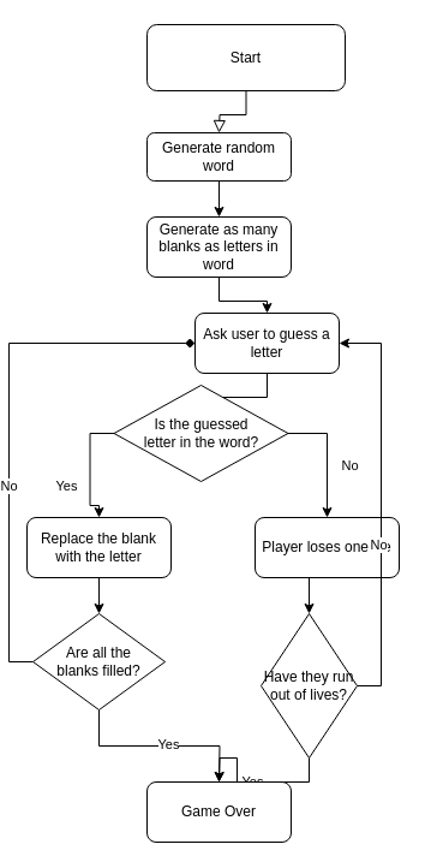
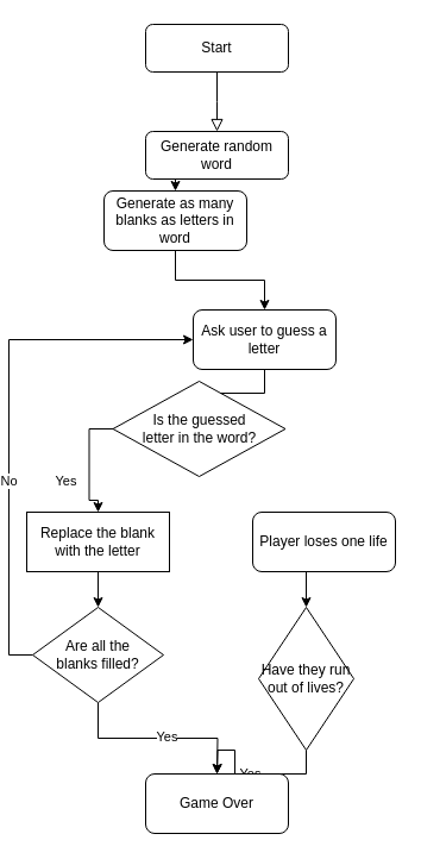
  <mxCell id="0" />
  <mxCell id="1" parent="0" />
  <mxCell id="2" value="" style="rounded=0;html=1;jettySize=auto;orthogonalLoop=1;fontSize=11;endArrow=block;endFill=0;endSize=8;strokeWidth=1;shadow=0;labelBackgroundColor=none;edgeStyle=orthogonalEdgeStyle;" parent="1" source="3" edge="1"><mxGeometry relative="1" as="geometry"><mxPoint x="180" y="110" as="targetPoint" /></mxGeometry></mxCell>
- <mxCell id="3" value="Start" style="rounded=1;whiteSpace=wrap;html=1;fontSize=12;glass=0;strokeWidth=1;shadow=0;" parent="1" vertex="1"><mxGeometry x="120" y="20" width="165" height="55" as="geometry" /></mxCell>
+ <mxCell id="3" value="Start" style="rounded=1;whiteSpace=wrap;html=1;fontSize=12;glass=0;strokeWidth=1;shadow=0;" parent="1" vertex="1"><mxGeometry x="120" y="20" width="120" height="40" as="geometry" /></mxCell>
  <mxCell id="4" style="edgeStyle=orthogonalEdgeStyle;rounded=0;orthogonalLoop=1;jettySize=auto;html=1;exitX=0.5;exitY=1;exitDx=0;exitDy=0;entryX=0.5;entryY=0;entryDx=0;entryDy=0;" parent="1" source="5" target="7" edge="1"><mxGeometry relative="1" as="geometry" /></mxCell>
  <mxCell id="5" value="Generate random word" style="rounded=1;whiteSpace=wrap;html=1;fontSize=12;glass=0;strokeWidth=1;shadow=0;" parent="1" vertex="1"><mxGeometry x="120" y="110" width="120" height="40" as="geometry" /></mxCell>
  <mxCell id="6" style="edgeStyle=orthogonalEdgeStyle;rounded=0;orthogonalLoop=1;jettySize=auto;html=1;exitX=0.5;exitY=1;exitDx=0;exitDy=0;entryX=0.5;entryY=0;entryDx=0;entryDy=0;" parent="1" source="7" target="9" edge="1"><mxGeometry relative="1" as="geometry" /></mxCell>
- <mxCell id="7" value="Generate as many blanks as letters in word" style="rounded=1;whiteSpace=wrap;html=1;fontSize=12;glass=0;strokeWidth=1;shadow=0;" parent="1" vertex="1"><mxGeometry x="120" y="180" width="120" height="50" as="geometry" /></mxCell>
+ <mxCell id="7" value="Generate as many blanks as letters in word" style="rounded=1;whiteSpace=wrap;html=1;fontSize=12;glass=0;strokeWidth=1;shadow=0;" parent="1" vertex="1"><mxGeometry x="85" y="160" width="120" height="50" as="geometry" /></mxCell>
  <mxCell id="8" style="edgeStyle=orthogonalEdgeStyle;rounded=0;orthogonalLoop=1;jettySize=auto;html=1;exitX=0.5;exitY=1;exitDx=0;exitDy=0;entryX=0.5;entryY=0;entryDx=0;entryDy=0;" parent="1" source="9" target="14" edge="1"><mxGeometry relative="1" as="geometry" /></mxCell>
  <mxCell id="9" value="Ask user to guess a letter" style="rounded=1;whiteSpace=wrap;html=1;fontSize=12;glass=0;strokeWidth=1;shadow=0;" parent="1" vertex="1"><mxGeometry x="160" y="260" width="120" height="50" as="geometry" /></mxCell>
  <mxCell id="10" style="edgeStyle=orthogonalEdgeStyle;rounded=0;orthogonalLoop=1;jettySize=auto;html=1;exitX=0;exitY=0.5;exitDx=0;exitDy=0;entryX=0.5;entryY=0;entryDx=0;entryDy=0;" parent="1" source="14" target="16" edge="1"><mxGeometry relative="1" as="geometry" /></mxCell>
  <mxCell id="11" value="Yes" style="edgeLabel;html=1;align=center;verticalAlign=middle;resizable=0;points=[];" parent="10" vertex="1" connectable="0"><mxGeometry x="0.04" y="-3" relative="1" as="geometry"><mxPoint x="-17" y="12" as="offset" /></mxGeometry></mxCell>
- <mxCell id="12" style="edgeStyle=orthogonalEdgeStyle;rounded=0;orthogonalLoop=1;jettySize=auto;html=1;exitX=1;exitY=0.5;exitDx=0;exitDy=0;entryX=0.5;entryY=0;entryDx=0;entryDy=0;" parent="1" source="14" target="18" edge="1"><mxGeometry relative="1" as="geometry" /></mxCell>
- <mxCell id="13" value="No" style="edgeLabel;html=1;align=center;verticalAlign=middle;resizable=0;points=[];" parent="12" vertex="1" connectable="0"><mxGeometry x="-0.103" y="-3" relative="1" as="geometry"><mxPoint x="21" y="13" as="offset" /></mxGeometry></mxCell>
  <mxCell id="14" value="Is the guessed&lt;br&gt;letter in the word?" style="rhombus;whiteSpace=wrap;html=1;" parent="1" vertex="1"><mxGeometry x="92.5" y="320" width="145" height="80" as="geometry" /></mxCell>
  <mxCell id="15" style="edgeStyle=orthogonalEdgeStyle;rounded=0;orthogonalLoop=1;jettySize=auto;html=1;exitX=0.5;exitY=1;exitDx=0;exitDy=0;entryX=0.5;entryY=0;entryDx=0;entryDy=0;" parent="1" source="16" target="23" edge="1"><mxGeometry relative="1" as="geometry" /></mxCell>
- <mxCell id="16" value="Replace the blank with the letter" style="rounded=1;whiteSpace=wrap;html=1;fontSize=12;glass=0;strokeWidth=1;shadow=0;" parent="1" vertex="1"><mxGeometry x="20" y="430" width="120" height="50" as="geometry" /></mxCell>
+ <mxCell id="16" value="Replace the blank with the letter" style="whiteSpace=wrap;html=1;fontSize=12;glass=0;strokeWidth=1;shadow=0;rounded=0;" parent="1" vertex="1"><mxGeometry x="20" y="430" width="120" height="50" as="geometry" /></mxCell>
  <mxCell id="17" style="edgeStyle=orthogonalEdgeStyle;rounded=0;orthogonalLoop=1;jettySize=auto;html=1;exitX=0.5;exitY=1;exitDx=0;exitDy=0;entryX=0.5;entryY=0;entryDx=0;entryDy=0;" parent="1" source="18" target="27" edge="1"><mxGeometry relative="1" as="geometry" /></mxCell>
  <mxCell id="18" value="Player loses one life" style="rounded=1;whiteSpace=wrap;html=1;fontSize=12;glass=0;strokeWidth=1;shadow=0;" parent="1" vertex="1"><mxGeometry x="210" y="430" width="120" height="50" as="geometry" /></mxCell>
- <mxCell id="19" style="edgeStyle=orthogonalEdgeStyle;rounded=0;orthogonalLoop=1;jettySize=auto;html=1;exitX=0;exitY=0.5;exitDx=0;exitDy=0;entryX=0;entryY=0.5;entryDx=0;entryDy=0;endArrow=diamond;" parent="1" source="23" target="9" edge="1"><mxGeometry relative="1" as="geometry" /></mxCell>
+ <mxCell id="19" style="edgeStyle=orthogonalEdgeStyle;rounded=0;orthogonalLoop=1;jettySize=auto;html=1;exitX=0;exitY=0.5;exitDx=0;exitDy=0;entryX=0;entryY=0.5;entryDx=0;entryDy=0;" parent="1" source="23" target="9" edge="1"><mxGeometry relative="1" as="geometry" /></mxCell>
  <mxCell id="20" value="No" style="edgeLabel;html=1;align=center;verticalAlign=middle;resizable=0;points=[];" parent="19" vertex="1" connectable="0"><mxGeometry x="-0.24" y="1" relative="1" as="geometry"><mxPoint as="offset" /></mxGeometry></mxCell>
  <mxCell id="21" style="edgeStyle=orthogonalEdgeStyle;rounded=0;orthogonalLoop=1;jettySize=auto;html=1;exitX=0.5;exitY=1;exitDx=0;exitDy=0;" parent="1" source="23" edge="1"><mxGeometry relative="1" as="geometry"><mxPoint x="180" y="650" as="targetPoint" /></mxGeometry></mxCell>
  <mxCell id="22" value="Yes" style="edgeLabel;html=1;align=center;verticalAlign=middle;resizable=0;points=[];" parent="21" vertex="1" connectable="0"><mxGeometry x="0.087" y="2" relative="1" as="geometry"><mxPoint as="offset" /></mxGeometry></mxCell>
  <mxCell id="23" value="Are all the&lt;br&gt;blanks filled?" style="rhombus;whiteSpace=wrap;html=1;" parent="1" vertex="1"><mxGeometry x="25" y="510" width="110" height="80" as="geometry" /></mxCell>
- <mxCell id="24" style="edgeStyle=orthogonalEdgeStyle;rounded=0;orthogonalLoop=1;jettySize=auto;html=1;exitX=1;exitY=0.5;exitDx=0;exitDy=0;entryX=1;entryY=0.5;entryDx=0;entryDy=0;" parent="1" source="27" target="9" edge="1"><mxGeometry relative="1" as="geometry" /></mxCell>
- <mxCell id="25" value="No" style="edgeLabel;html=1;align=center;verticalAlign=middle;resizable=0;points=[];" parent="24" vertex="1" connectable="0"><mxGeometry x="-0.19" y="3" relative="1" as="geometry"><mxPoint as="offset" /></mxGeometry></mxCell>
  <mxCell id="26" value="Yes" style="edgeStyle=orthogonalEdgeStyle;rounded=0;orthogonalLoop=1;jettySize=auto;html=1;exitX=0.5;exitY=1;exitDx=0;exitDy=0;" parent="1" source="27" edge="1"><mxGeometry relative="1" as="geometry"><mxPoint x="180" y="650" as="targetPoint" /></mxGeometry></mxCell>
  <mxCell id="27" value="Have they run&lt;br&gt;out of lives?" style="rhombus;whiteSpace=wrap;html=1;" parent="1" vertex="1"><mxGeometry x="215" y="510" width="80" height="120" as="geometry" /></mxCell>
  <mxCell id="28" value="Game Over" style="rounded=1;whiteSpace=wrap;html=1;fontSize=12;glass=0;strokeWidth=1;shadow=0;" parent="1" vertex="1"><mxGeometry x="120" y="650" width="120" height="50" as="geometry" /></mxCell>
